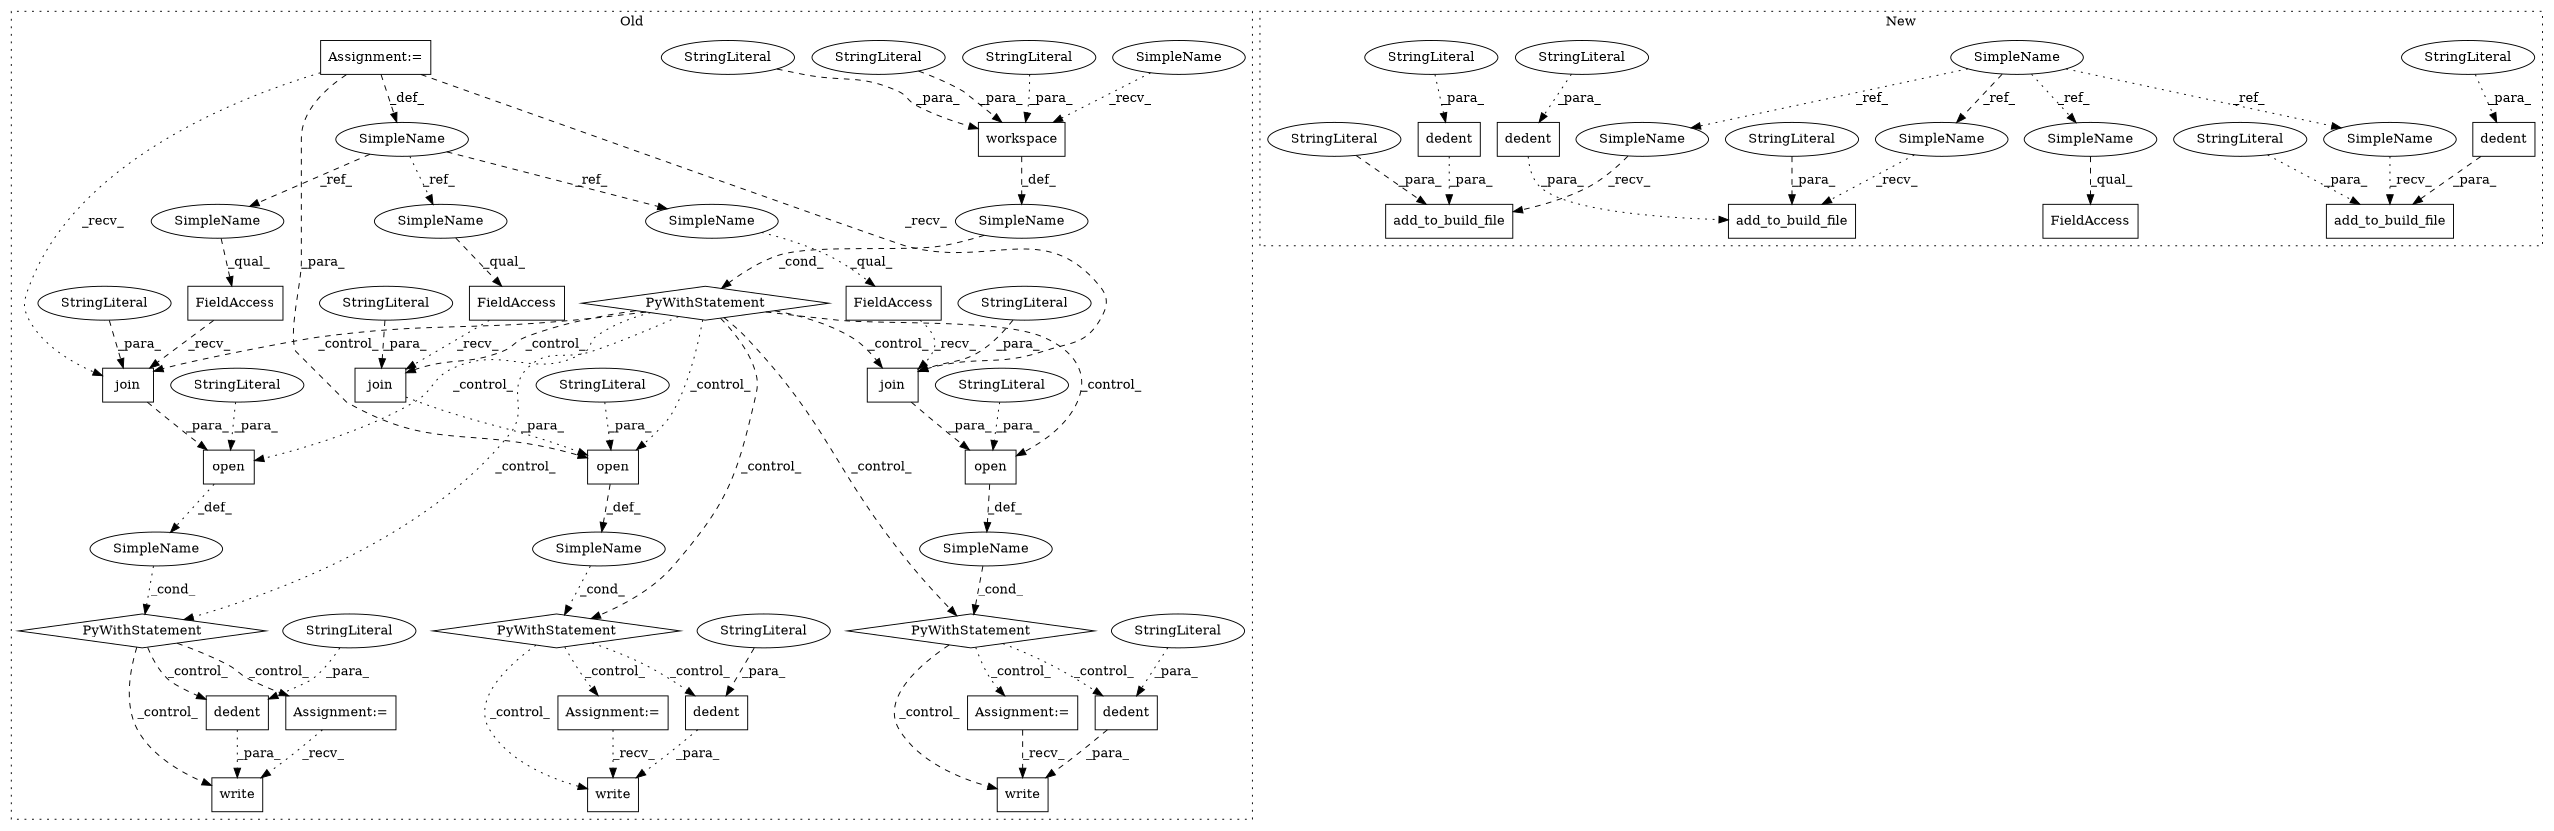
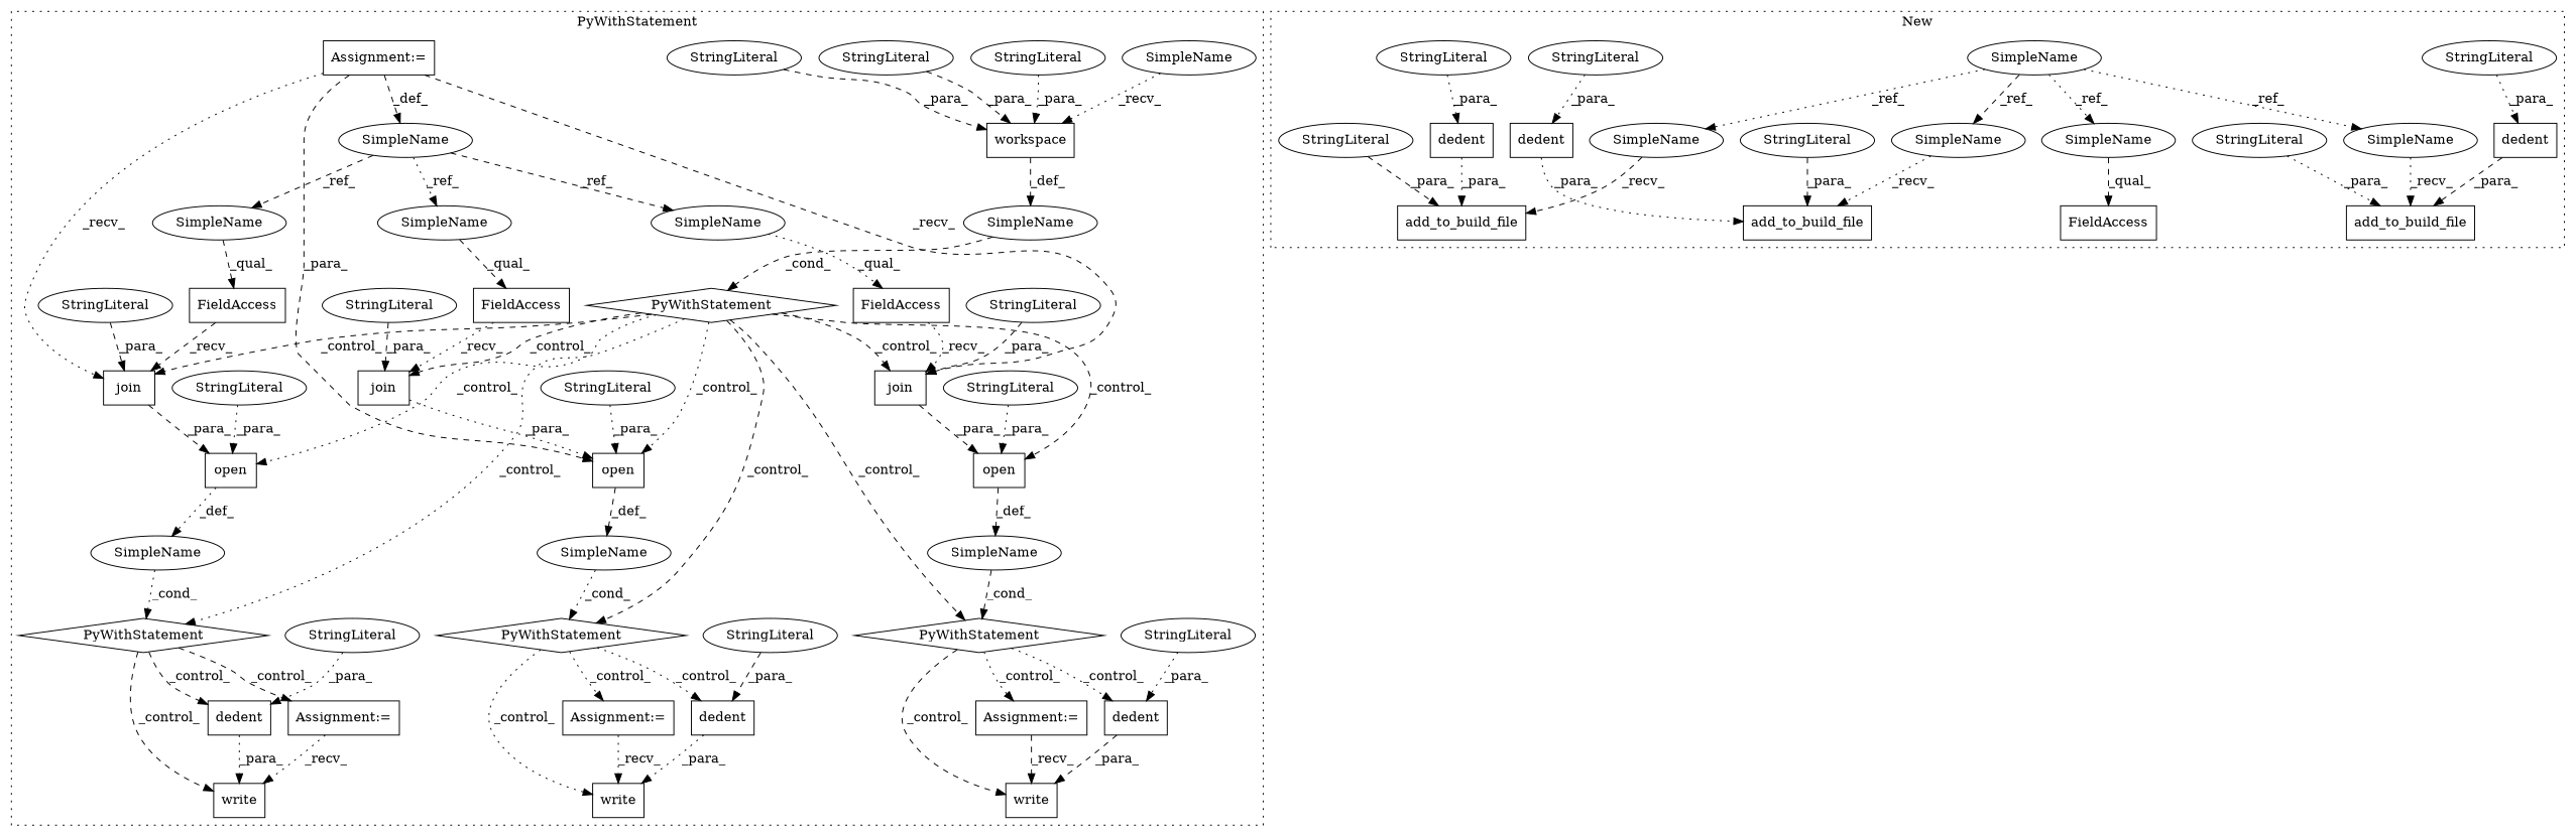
  digraph {
    node [a=32 l="5,1" shape=ellipse]
    edge [style=dashed]
    n1 [a=104 l="10,2" label=PyWithStatement s="3631,3688" shape=diamond]
    n2 [l="10,1" label=workspace s="3646,3687" shape=box]
    n3 [a=45 l=11 label=StringLiteral s=3676]
    n4 [a=42 label=SimpleName l=""]
    n5 [a=104 l="10,2" label=PyWithStatement s="3954,4006" shape=diamond]
    n6 [a=42 label=SimpleName l=""]
    n7 [l="6,1" label=write s="4044,4177" shape=box]
    n8 [label=join s="3977,4000" shape=box]
    n9 [a=22 l=7 label=FieldAccess s=3969 shape=box]
    n10 [a=45 l=9 label=StringLiteral s=3991]
    n11 [a=7 l=2 label="Assignment:=" s=3518 shape=box]
    n12 [a=7 l=5 label="Assignment:=" s=4023 shape=box]
    n13 [label=open s="3964,4005" shape=box]
    n14 [a=45 l=3 label=StringLiteral s=4002]
    n15 [a=22 l=7 label=FieldAccess s=4209 shape=box]
    n16 [a=22 l=7 label=FieldAccess s=3733 shape=box]
    n17 [label=join s="3741,3764" shape=box]
    n18 [a=104 l="10,2" label=PyWithStatement s="3718,3770" shape=diamond]
    n19 [a=42 label=SimpleName l=""]
    n20 [l="7,1" label=dedent s="3814,3936" shape=box]
    n21 [a=104 l="10,2" label=PyWithStatement s="4194,4248" shape=diamond]
    n22 [a=42 label=SimpleName l=""]
    n23 [l="7,1" label=dedent s="4292,4341" shape=box]
    n24 [a=42 l=2 label=SimpleName s=3518]
    n25 [l="7,1" label=dedent s="4050,4176" shape=box]
    n26 [label=join s="4217,4242" shape=box]
    n27 [l="6,1" label=write s="4286,4342" shape=box]
    n28 [a=45 l=42 label=StringLiteral s=4299]
    n29 [a=45 l=9 label=StringLiteral s=3656]
    n30 [a=45 l=9 label=StringLiteral s=3755]
    n31 [a=45 l=115 label=StringLiteral s=3821]
    n32 [a=45 l=119 label=StringLiteral s=4057]
    n33 [a=45 l=9 label=StringLiteral s=3666]
    n34 [a=45 l=11 label=StringLiteral s=4231]
    n35 [a=7 l=5 label="Assignment:=" s=4265 shape=box]
    n36 [a=7 l=5 label="Assignment:=" s=3787 shape=box]
    n37 [l="6,1" label=write s="3808,3937" shape=box]
    n38 [label=open s="3728,3769" shape=box]
    n39 [a=45 l=3 label=StringLiteral s=3766]
    n40 [label=open s="4204,4247" shape=box]
    n41 [a=45 l=3 label=StringLiteral s=4244]
    n42 [a=42 l=2 label=SimpleName s=3969]
    n43 [a=42 l=2 label=SimpleName s=3733]
    n44 [a=42 l=2 label=SimpleName s=4209]
    n45 [a=42 l=4 label=SimpleName s=3641]
    n46 [l="18,1" label=add_to_build_file s="1413,1564" shape=box]
    n47 [a=45 l=9 label=StringLiteral s=1431]
    n48 [a=42 l=4 label=SimpleName s=1192]
    n49 [a=22 l=16 label=FieldAccess s=1710 shape=box]
    n50 [l="7,1" label=dedent s="1441,1563" shape=box]
    n51 [a=45 l=115 label=StringLiteral s=1448]
    n52 [l="18,1" label=add_to_build_file s="1576,1652" shape=box]
    n53 [l="7,1" label=dedent s="1606,1651" shape=box]
    n54 [a=45 l=38 label=StringLiteral s=1613]
    n55 [a=45 l=11 label=StringLiteral s=1594]
    n56 [l="18,1" label=add_to_build_file s="1256,1401" shape=box]
    n57 [l="7,1" label=dedent s="1282,1400" shape=box]
    n58 [a=45 l=111 label=StringLiteral s=1289]
    n59 [a=45 l=7 label=StringLiteral s=1274]
    n60 [a=42 l=4 label=SimpleName s=1251]
    n61 [a=42 l=4 label=SimpleName s=1408]
    n62 [a=42 l=4 label=SimpleName s=1710]
    n63 [a=42 l=4 label=SimpleName s=1571]
    subgraph cluster_1 {
-     label=Old
+     label=PyWithStatement
      style=dotted
      n1
      n2
      n3
      n4
      n5
      n6
      n7
      n8
      n9
      n10
      n11
      n12
      n13
      n14
      n15
      n16
      n17
      n18
      n19
      n20
      n21
      n22
      n23
      n24
      n25
      n26
      n27
      n28
      n29
      n30
      n31
      n32
      n33
      n34
      n35
      n36
      n37
      n38
      n39
      n40
      n41
      n42
      n43
      n44
      n45
    }
    subgraph cluster_2 {
      label=New
      style=dotted
      n46
      n47
      n48
      n49
      n50
      n51
      n52
      n53
      n54
      n55
      n56
      n57
      n58
      n59
      n60
      n61
      n62
      n63
    }
    n1 -> n5 [label=_control_]
    n1 -> n8 [label=_control_]
    n1 -> n13 [label=_control_ style=dotted]
    n1 -> n17 [label=_control_]
    n1 -> n18 [label=_control_ style=dotted]
    n1 -> n21 [label=_control_]
    n1 -> n26 [label=_control_]
    n1 -> n38 [label=_control_ style=dotted]
    n1 -> n40 [label=_control_]
    n2 -> n4 [label=_def_]
    n3 -> n2 [label=_para_]
    n4 -> n1 [label=_cond_]
    n5 -> n7 [label=_control_ style=dotted]
    n5 -> n12 [label=_control_ style=dotted]
    n5 -> n25 [label=_control_ style=dotted]
    n6 -> n5 [label=_cond_ style=dotted]
    n8 -> n13 [label=_para_ style=dotted]
    n9 -> n8 [label=_recv_ style=dotted]
    n10 -> n8 [label=_para_]
    n11 -> n13 [label=_para_]
    n11 -> n17 [label=_recv_ style=dotted]
    n11 -> n24 [label=_def_]
    n11 -> n26 [label=_recv_]
    n12 -> n7 [label=_recv_ style=dotted]
    n13 -> n6 [label=_def_]
    n14 -> n13 [label=_para_ style=dotted]
    n15 -> n26 [label=_recv_ style=dotted]
    n16 -> n17 [label=_recv_]
    n17 -> n38 [label=_para_]
    n18 -> n20 [label=_control_]
    n18 -> n36 [label=_control_]
    n18 -> n37 [label=_control_]
    n19 -> n18 [label=_cond_ style=dotted]
    n20 -> n37 [label=_para_ style=dotted]
    n21 -> n23 [label=_control_ style=dotted]
    n21 -> n27 [label=_control_]
    n21 -> n35 [label=_control_ style=dotted]
    n22 -> n21 [label=_cond_]
    n23 -> n27 [label=_para_]
    n24 -> n42 [label=_ref_ style=dotted]
    n24 -> n43 [label=_ref_]
    n24 -> n44 [label=_ref_]
    n25 -> n7 [label=_para_ style=dotted]
    n26 -> n40 [label=_para_]
    n28 -> n23 [label=_para_ style=dotted]
    n29 -> n2 [label=_para_ style=dotted]
    n30 -> n17 [label=_para_]
    n31 -> n20 [label=_para_ style=dotted]
    n32 -> n25 [label=_para_]
    n33 -> n2 [label=_para_]
    n34 -> n26 [label=_para_]
    n35 -> n27 [label=_recv_]
    n36 -> n37 [label=_recv_ style=dotted]
    n38 -> n19 [label=_def_ style=dotted]
    n39 -> n38 [label=_para_ style=dotted]
    n40 -> n22 [label=_def_]
    n41 -> n40 [label=_para_ style=dotted]
    n42 -> n9 [label=_qual_]
    n43 -> n16 [label=_qual_]
    n44 -> n15 [label=_qual_ style=dotted]
    n45 -> n2 [label=_recv_ style=dotted]
    n47 -> n46 [label=_para_ style=dotted]
    n48 -> n60 [label=_ref_ style=dotted]
    n48 -> n61 [label=_ref_ style=dotted]
    n48 -> n62 [label=_ref_ style=dotted]
    n48 -> n63 [label=_ref_]
    n50 -> n46 [label=_para_]
    n51 -> n50 [label=_para_ style=dotted]
    n53 -> n52 [label=_para_ style=dotted]
    n54 -> n53 [label=_para_ style=dotted]
    n55 -> n52 [label=_para_]
    n57 -> n56 [label=_para_ style=dotted]
    n58 -> n57 [label=_para_ style=dotted]
    n59 -> n56 [label=_para_]
    n60 -> n56 [label=_recv_]
    n61 -> n46 [label=_recv_ style=dotted]
    n62 -> n49 [label=_qual_]
    n63 -> n52 [label=_recv_ style=dotted]
  }
